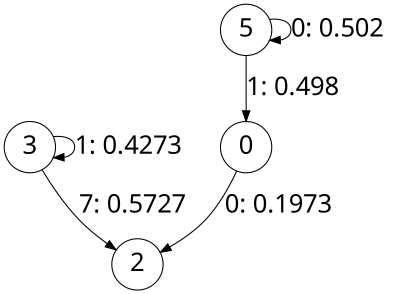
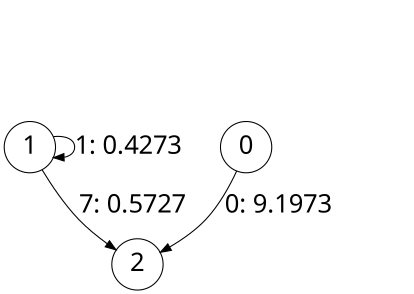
  digraph {
    fontname="Noto Sans"
    node [fontname="Noto Sans" fontsize=24 shape=circle]
    edge [fontname="Noto Sans" fontsize=24]
    0
    2
-   3
-   5
-   0 -> 2 [label="0: 0.1973   "]
+   3 [label=1]
+   0 -> 2 [label="0: 9.1973   "]
    3 -> 2 [label="7: 0.5727   "]
    3 -> 3 [label="1: 0.4273   "]
-   5 -> 0 [label="1: 0.498    "]
-   5 -> 5 [label="0: 0.502    "]
  }
